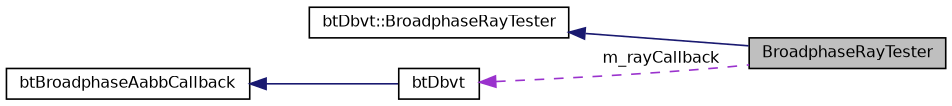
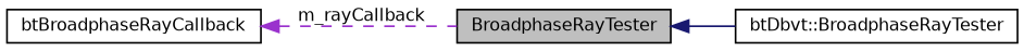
  digraph {
    rankdir=LR
    node [color=black fillcolor=white fontname=Helvetica fontsize=10 shape=record style=filled]
    edge [color=midnightblue dir=back fontname=Helvetica fontsize=10 labelfontname=Helvetica labelfontsize=10 style=solid]
    n1 [fillcolor=grey75 fontcolor=black height=0.2 label=BroadphaseRayTester width=0.4]
    n2 [height=0.2 label="btDbvt::BroadphaseRayTester" width=0.4]
-   n3 [height=0.2 label=btDbvt width=0.4]
-   n4 [height=0.2 label=btBroadphaseAabbCallback width=0.4]
-   n2 -> n1
+   n3 [height=0.2 label=btBroadphaseRayCallback width=0.4]
+   n1 -> n2
    n3 -> n1 [color=darkorchid3 label=" m_rayCallback" style=dashed]
-   n4 -> n3
  }
